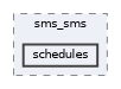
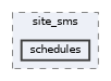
  digraph {
    compound=true
    n1 [color=grey25 fillcolor="#edf0f7" fontname=Helvetica fontsize=10 height=0.2 label=schedules shape=box style="filled,bold" width=0.4]
    subgraph cluster_1 {
      bgcolor="#edf0f7"
      fontname=Helvetica
      fontsize=10
-     label=sms_sms
+     label=site_sms
      pencolor=grey50
      style="filled,dashed"
      n1
    }
  }
